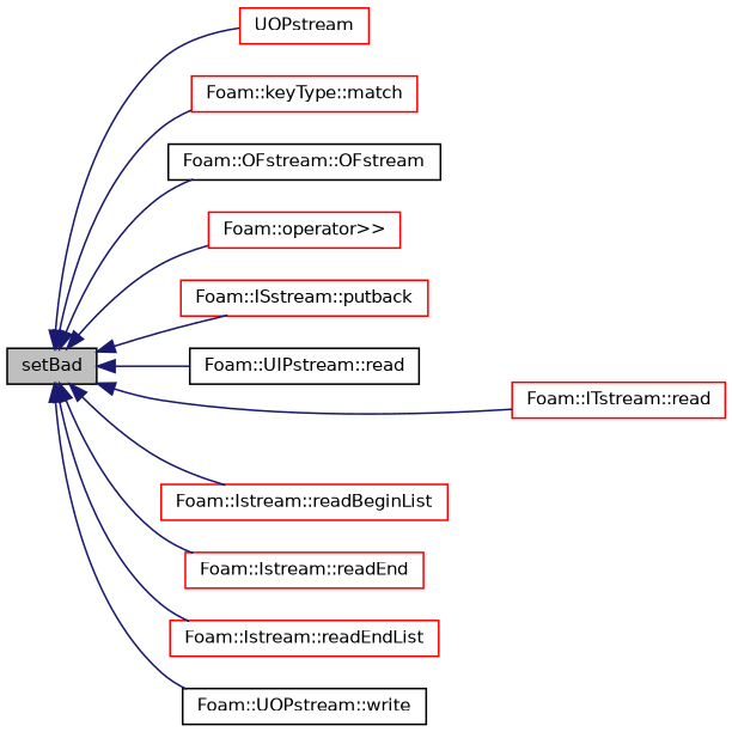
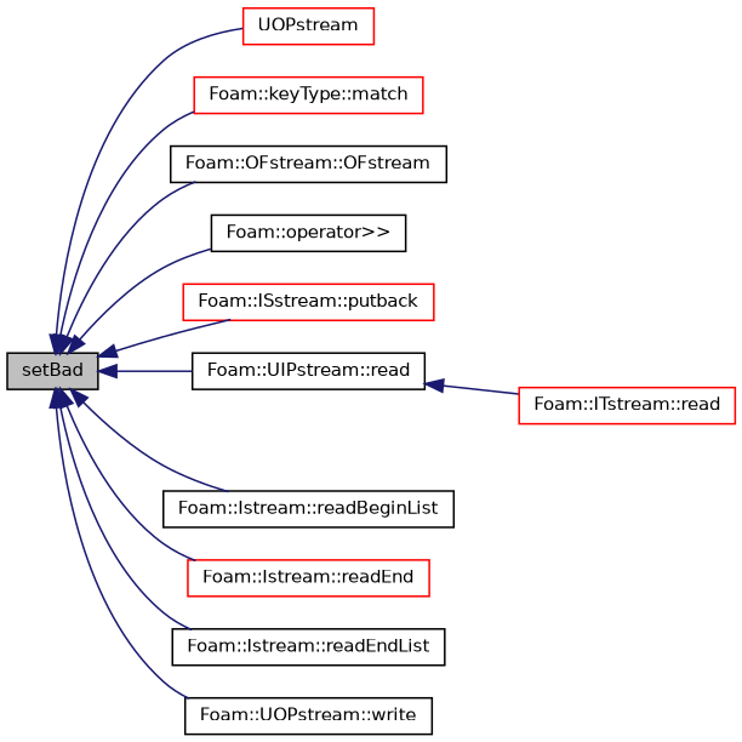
  digraph {
    rankdir=LR
    node [color=red fontname=Helvetica fontsize=10 shape=record]
    edge [color=midnightblue dir=back fontname=Helvetica fontsize=10 labelfontname=Helvetica labelfontsize=10 style=solid]
    n1 [color=black fillcolor=grey75 fontcolor=black height=0.2 label=setBad style=filled width=0.4]
    n2 [height=0.2 label=UOPstream width=0.4]
    n3 [height=0.2 label="Foam::keyType::match" width=0.4]
    n4 [color=black height=0.2 label="Foam::OFstream::OFstream" width=0.4]
-   n5 [height=0.2 label="Foam::operator\>\>" width=0.4]
+   n5 [color=black height=0.2 label="Foam::operator\>\>" width=0.4]
    n6 [height=0.2 label="Foam::ISstream::putback" width=0.4]
    n7 [color=black height=0.2 label="Foam::UIPstream::read" width=0.4]
    n8 [height=0.2 label="Foam::ITstream::read" width=0.4]
-   n9 [height=0.2 label="Foam::Istream::readBeginList" width=0.4]
+   n9 [color=black height=0.2 label="Foam::Istream::readBeginList" width=0.4]
    n10 [height=0.2 label="Foam::Istream::readEnd" width=0.4]
-   n11 [height=0.2 label="Foam::Istream::readEndList" width=0.4]
+   n11 [color=black height=0.2 label="Foam::Istream::readEndList" width=0.4]
    n12 [color=black height=0.2 label="Foam::UOPstream::write" width=0.4]
    n1 -> n2
    n1 -> n3
    n1 -> n4
    n1 -> n5
    n1 -> n6
    n1 -> n7
-   n1 -> n8
+   n7 -> n8
    n1 -> n9
    n1 -> n10
    n1 -> n11
    n1 -> n12
  }
